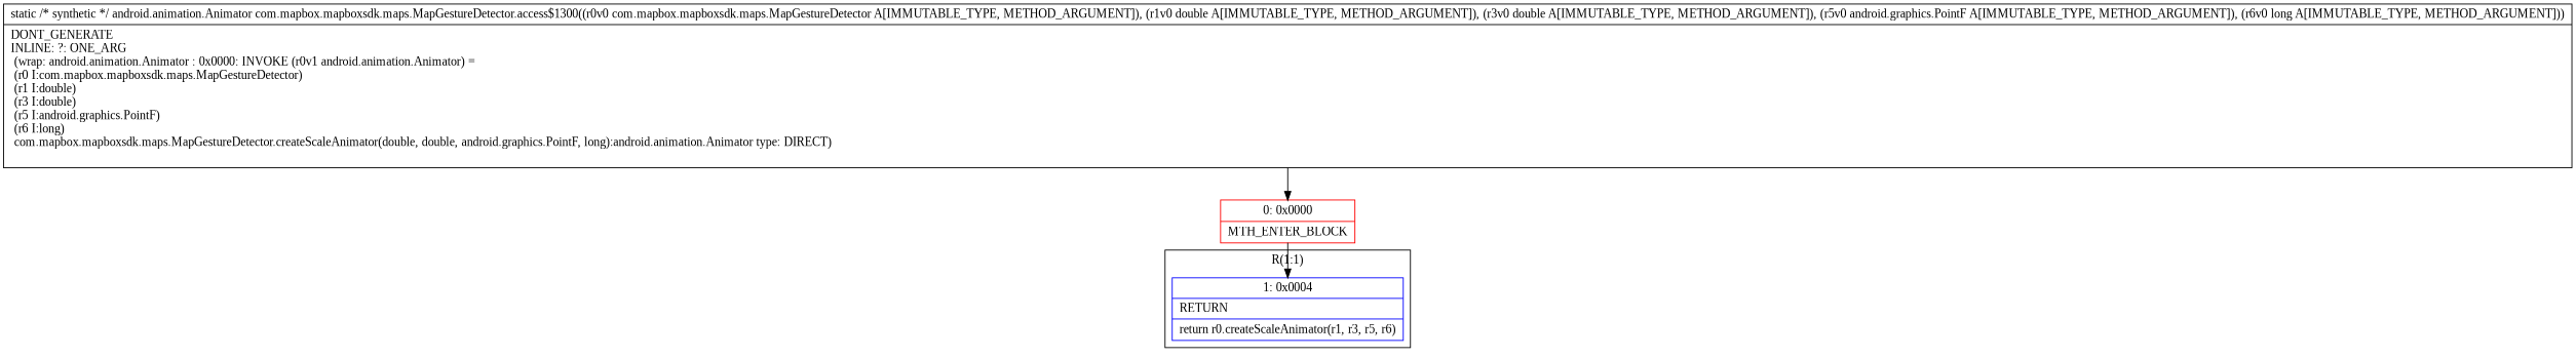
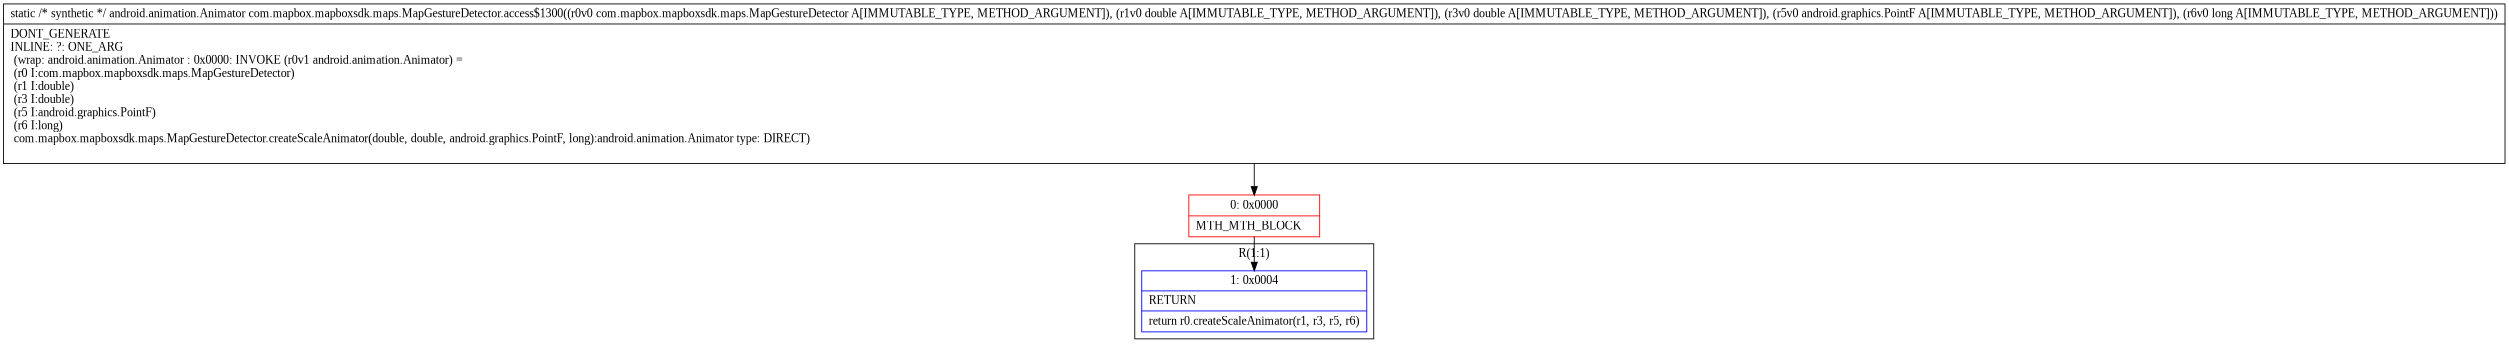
  digraph {
    fontname="Liberation Serif"
    node [shape=record fontname="Liberation Serif"]
    edge [fontname="Liberation Serif"]
    n1 [color=blue label="{1\:\ 0x0004|RETURN\l|return r0.createScaleAnimator(r1, r3, r5, r6)\l}"]
-   n2 [color=red label="{0\:\ 0x0000|MTH_ENTER_BLOCK\l}"]
+   n2 [color=red label="{0\:\ 0x0000|MTH_MTH_BLOCK\l}"]
    n3 [label="{static \/* synthetic *\/ android.animation.Animator com.mapbox.mapboxsdk.maps.MapGestureDetector.access$1300((r0v0 com.mapbox.mapboxsdk.maps.MapGestureDetector A[IMMUTABLE_TYPE, METHOD_ARGUMENT]), (r1v0 double A[IMMUTABLE_TYPE, METHOD_ARGUMENT]), (r3v0 double A[IMMUTABLE_TYPE, METHOD_ARGUMENT]), (r5v0 android.graphics.PointF A[IMMUTABLE_TYPE, METHOD_ARGUMENT]), (r6v0 long A[IMMUTABLE_TYPE, METHOD_ARGUMENT]))  | DONT_GENERATE\lINLINE: ?: ONE_ARG  \l  (wrap: android.animation.Animator : 0x0000: INVOKE  (r0v1 android.animation.Animator) = \l  (r0 I:com.mapbox.mapboxsdk.maps.MapGestureDetector)\l  (r1 I:double)\l  (r3 I:double)\l  (r5 I:android.graphics.PointF)\l  (r6 I:long)\l com.mapbox.mapboxsdk.maps.MapGestureDetector.createScaleAnimator(double, double, android.graphics.PointF, long):android.animation.Animator type: DIRECT)\l\l}"]
    subgraph cluster_1 {
      label="R(1:1)"
      n1
    }
    n2 -> n1
    n3 -> n2
  }
